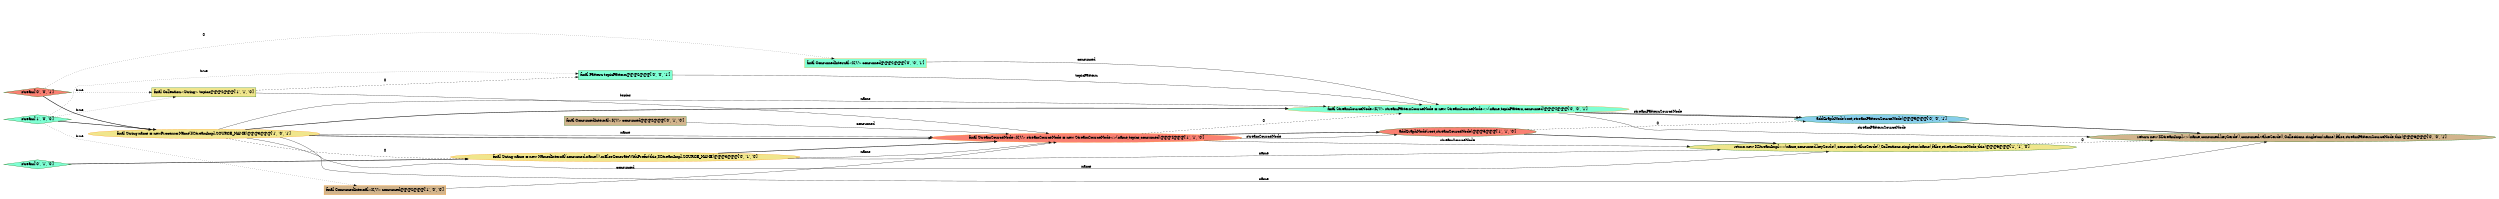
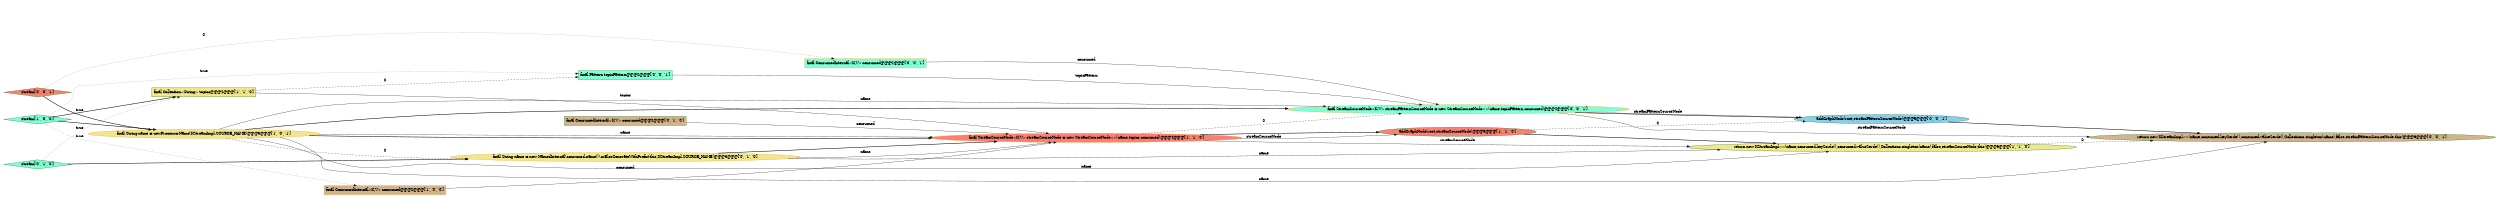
  digraph {
    rankdir=LR
    node [color=darkgreen fillcolor=aquamarine shape=ellipse style=filled]
    edge [style=solid]
    n1 [label="stream['1', '0', '0']" shape=diamond]
    n2 [fillcolor=khaki label="final Collection<String> topics@@@2@@@['1', '1', '0']" shape=box]
    n3 [color=darkorange fillcolor=khaki label="final String name = newProcessorName(KStreamImpl.SOURCE_NAME)@@@3@@@['1', '0', '1']"]
    n4 [color=darkorange fillcolor=tan label="final ConsumedInternal<K,V> consumed@@@2@@@['1', '0', '0']" shape=box]
    n5 [label="final Pattern topicPattern@@@2@@@['0', '0', '1']" shape=box]
    n6 [color=darkorange fillcolor=salmon label="final StreamSourceNode<K,V> streamSourceNode = new StreamSourceNode<>(name,topics,consumed)@@@4@@@['1', '1', '0']"]
    n7 [fillcolor=khaki label="return new KStreamImpl<>(name,consumed.keySerde(),consumed.valueSerde(),Collections.singleton(name),false,streamSourceNode,this)@@@6@@@['1', '1', '0']"]
    n8 [fillcolor=tan label="return new KStreamImpl<>(name,consumed.keySerde(),consumed.valueSerde(),Collections.singleton(name),false,streamPatternSourceNode,this)@@@6@@@['0', '0', '1']"]
    n9 [color=darkorange fillcolor=khaki label="final String name = new NamedInternal(consumed.name()).orElseGenerateWithPrefix(this,KStreamImpl.SOURCE_NAME)@@@3@@@['0', '1', '0']"]
    n10 [color=darkorange label="final StreamSourceNode<K,V> streamPatternSourceNode = new StreamSourceNode<>(name,topicPattern,consumed)@@@4@@@['0', '0', '1']"]
    n11 [label="stream['0', '1', '0']" shape=diamond]
    n12 [fillcolor=tan label="final ConsumedInternal<K,V> consumed@@@2@@@['0', '1', '0']" shape=box]
    n13 [fillcolor=salmon label="addGraphNode(root,streamSourceNode)@@@5@@@['1', '1', '0']"]
    n14 [fillcolor=skyblue label="addGraphNode(root,streamPatternSourceNode)@@@5@@@['0', '0', '1']"]
    n15 [fillcolor=salmon label="stream['0', '0', '1']" shape=diamond]
    n16 [color=darkorange label="final ConsumedInternal<K,V> consumed@@@2@@@['0', '0', '1']" shape=box]
-   n1 -> n2 [label=true style=dotted]
+   n1 -> n2 [label=true style=bold]
    n1 -> n3 [style=bold]
    n1 -> n4 [label=true style=dotted]
    n1 -> n5 [label=true style=dotted]
    n2 -> n5 [label=0 style=dashed]
    n2 -> n6 [label=topics]
    n3 -> n6 [label=name]
    n3 -> n6 [style=bold]
    n3 -> n7 [label=name]
    n3 -> n8 [label=name]
    n3 -> n9 [label=0 style=dashed]
    n3 -> n10 [label=name]
    n3 -> n10 [style=bold]
    n4 -> n6 [label=consumed]
    n5 -> n10 [label=topicPattern]
    n6 -> n7 [label=streamSourceNode]
    n6 -> n10 [label=0 style=dashed]
    n6 -> n13 [style=bold]
    n6 -> n13 [label=streamSourceNode]
    n7 -> n8 [label=0 style=dashed]
    n9 -> n6 [style=bold]
    n9 -> n6 [label=name]
    n9 -> n7 [label=name]
    n10 -> n8 [label=streamPatternSourceNode]
    n10 -> n14 [label=streamPatternSourceNode]
    n10 -> n14 [style=bold]
-   n15 -> n2 [label=true style=dotted]
+   n11 -> n2 [label=true style=dotted]
    n11 -> n9 [style=bold]
    n12 -> n6 [label=consumed]
    n13 -> n7 [style=bold]
    n13 -> n14 [label=0 style=dashed]
    n14 -> n8 [style=bold]
    n15 -> n3 [style=bold]
    n15 -> n16 [label=0 style=dotted]
    n16 -> n10 [label=consumed]
  }
